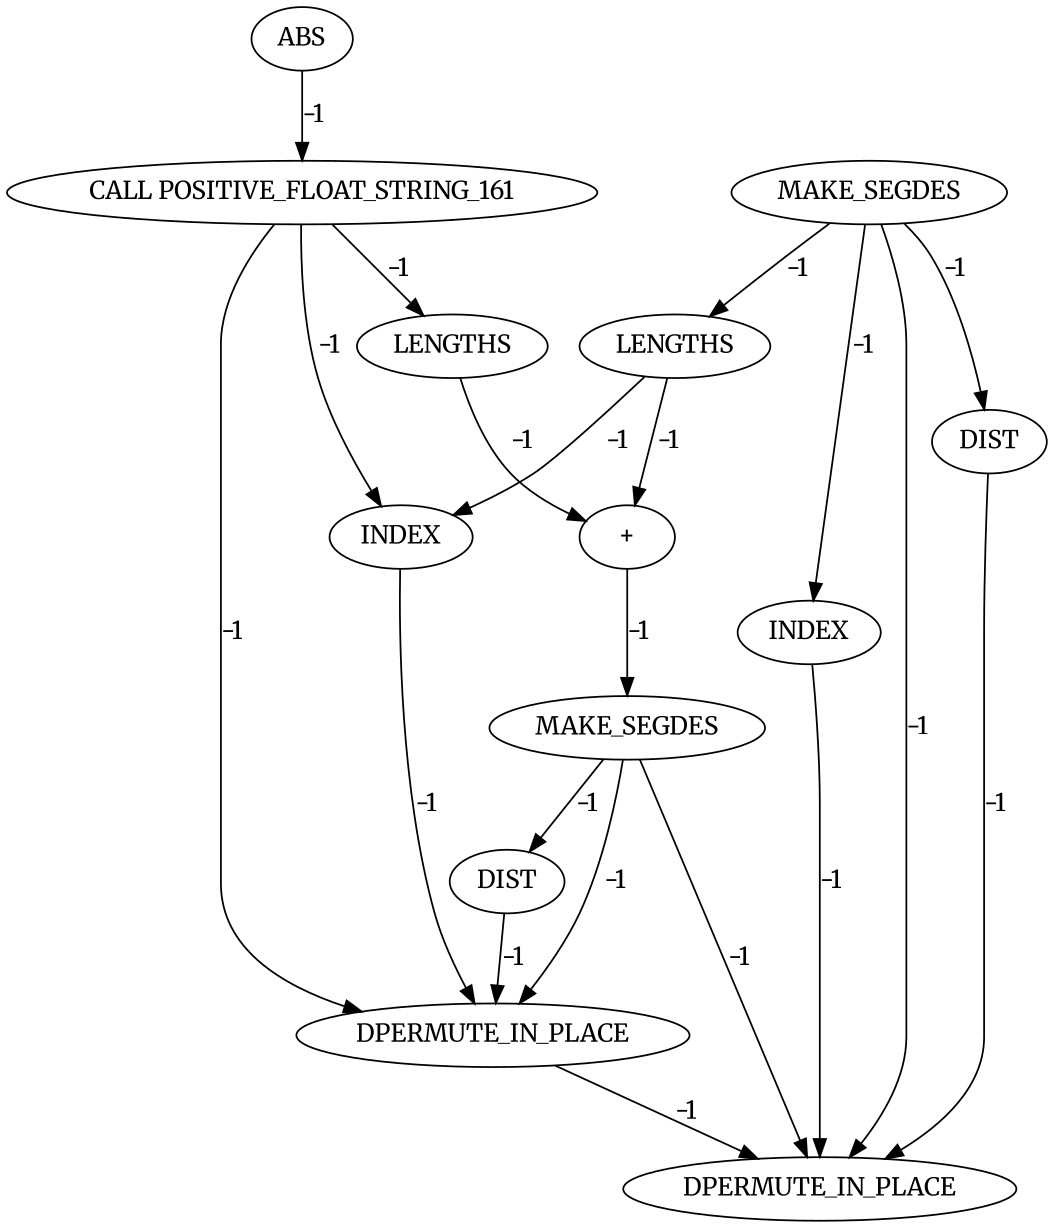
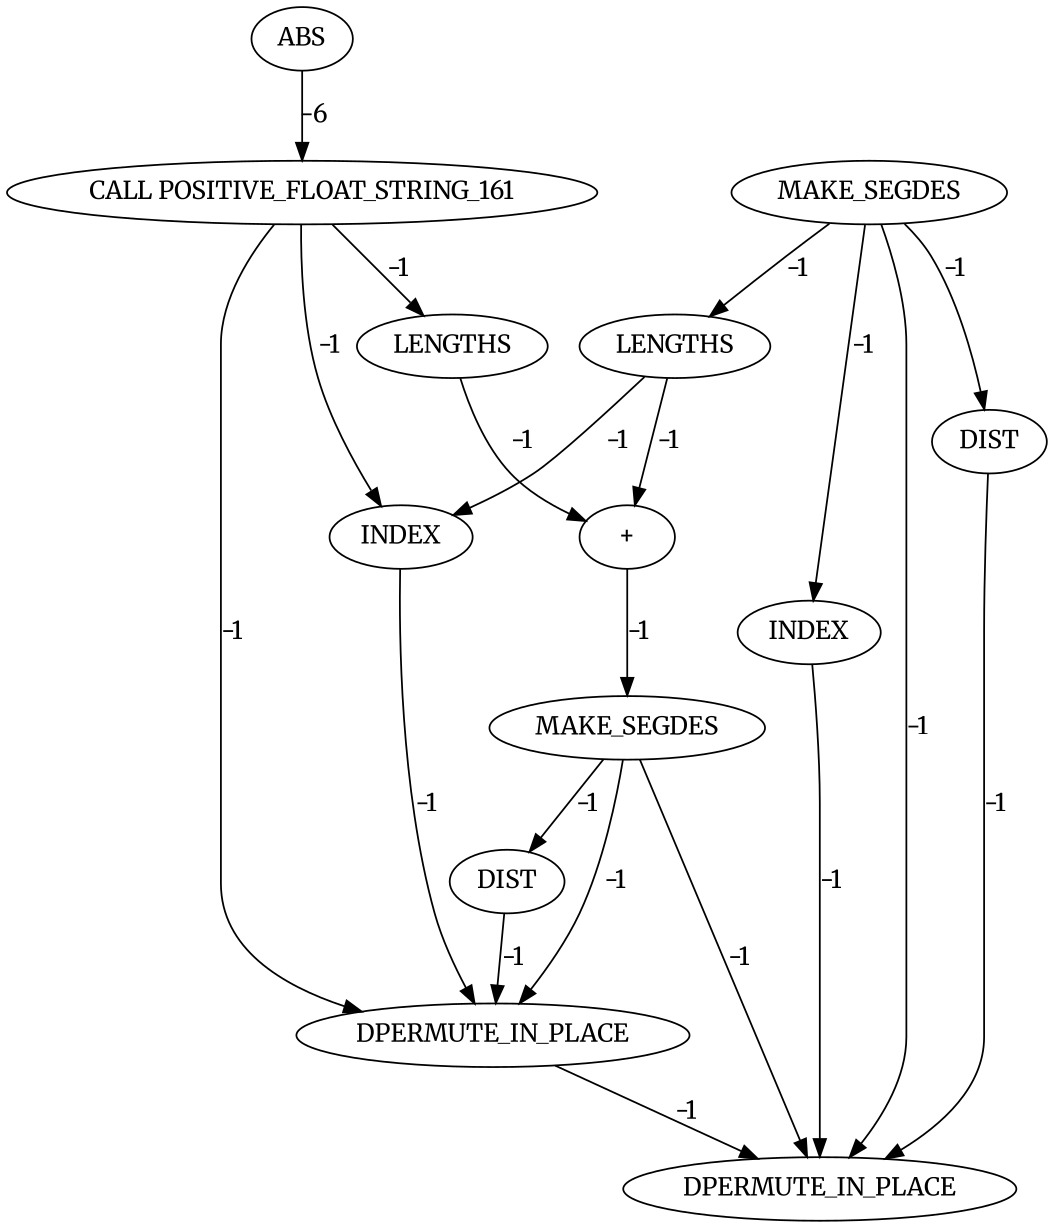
  digraph {
    fontname=Merriweather
    node [cost=0 fontname=Merriweather]
    edge [cost=-1 fontname=Merriweather]
    n1 [label="+"]
    n2 [label=MAKE_SEGDES]
    n3 [label=DIST]
    n4 [label=DPERMUTE_IN_PLACE]
    n5 [label=DPERMUTE_IN_PLACE]
    n6 [label=MAKE_SEGDES]
    n7 [label=LENGTHS]
    n8 [label=DIST]
    n9 [label=INDEX]
    n10 [label=INDEX]
    n11 [label=LENGTHS]
    n12 [label=ABS]
    n13 [label="CALL POSITIVE_FLOAT_STRING_161"]
    n1 -> n2 [label=-1]
    n2 -> n3 [label=-1]
    n2 -> n4 [label=-1]
    n2 -> n5 [label=-1]
    n3 -> n4 [label=-1]
    n4 -> n5 [label=-1]
    n6 -> n5 [label=-1]
    n6 -> n7 [label=-1]
    n6 -> n8 [label=-1]
    n6 -> n9 [label=-1]
    n7 -> n1 [label=-1]
    n7 -> n10 [label=-1]
    n8 -> n5 [label=-1]
    n9 -> n5 [label=-1]
    n10 -> n4 [label=-1]
    n11 -> n1 [label=-1]
-   n12 -> n13 [label=-1]
+   n12 -> n13 [label=-6]
    n13 -> n4 [label=-1]
    n13 -> n10 [label=-1]
    n13 -> n11 [label=-1]
  }
